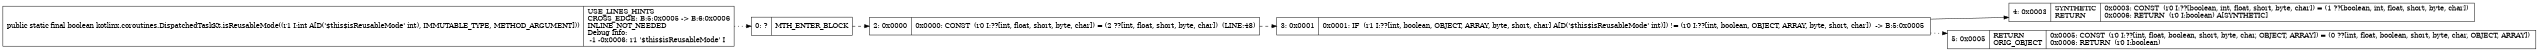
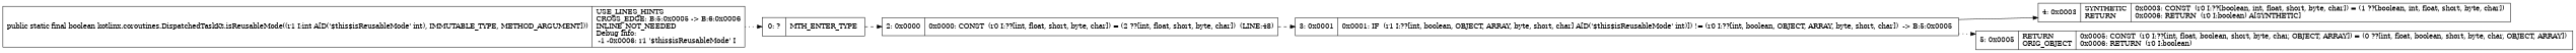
  digraph {
    rankdir=LR
    node [shape=record]
    edge [style=dashed]
-   n1 [label="{0\:\ ?|MTH_ENTER_BLOCK\l}"]
+   n1 [label="{0\:\ ?|MTH_ENTER_TYPE\l}"]
    n2 [label="{2\:\ 0x0000|0x0000: CONST  (r0 I:??[int, float, short, byte, char]) = (2 ??[int, float, short, byte, char])  (LINE:48)\l}"]
    n3 [label="{3\:\ 0x0001|0x0001: IF  (r1 I:??[int, boolean, OBJECT, ARRAY, byte, short, char] A[D('$this$isReusableMode' int)]) != (r0 I:??[int, boolean, OBJECT, ARRAY, byte, short, char])  \-\> B:5:0x0005 \l}"]
    n4 [label="{4\:\ 0x0003|SYNTHETIC\lRETURN\l|0x0003: CONST  (r0 I:??[boolean, int, float, short, byte, char]) = (1 ??[boolean, int, float, short, byte, char]) \l0x0006: RETURN  (r0 I:boolean) A[SYNTHETIC]\l}"]
    n5 [label="{5\:\ 0x0005|RETURN\lORIG_OBJECT\l|0x0005: CONST  (r0 I:??[int, float, boolean, short, byte, char, OBJECT, ARRAY]) = (0 ??[int, float, boolean, short, byte, char, OBJECT, ARRAY]) \l0x0006: RETURN  (r0 I:boolean) \l}"]
    n6 [label="{public static final boolean kotlinx.coroutines.DispatchedTaskKt.isReusableMode((r1 I:int A[D('$this$isReusableMode' int), IMMUTABLE_TYPE, METHOD_ARGUMENT]))  | USE_LINES_HINTS\lCROSS_EDGE: B:5:0x0005 \-\> B:6:0x0006\lINLINE_NOT_NEEDED\lDebug Info:\l  \-1 \-0x0006: r1 '$this$isReusableMode' I\l}"]
    n1 -> n2
    n2 -> n3
    n3 -> n4 [style=solid]
    n3 -> n5 [style=dotted]
    n6 -> n1 [style=dotted]
  }
